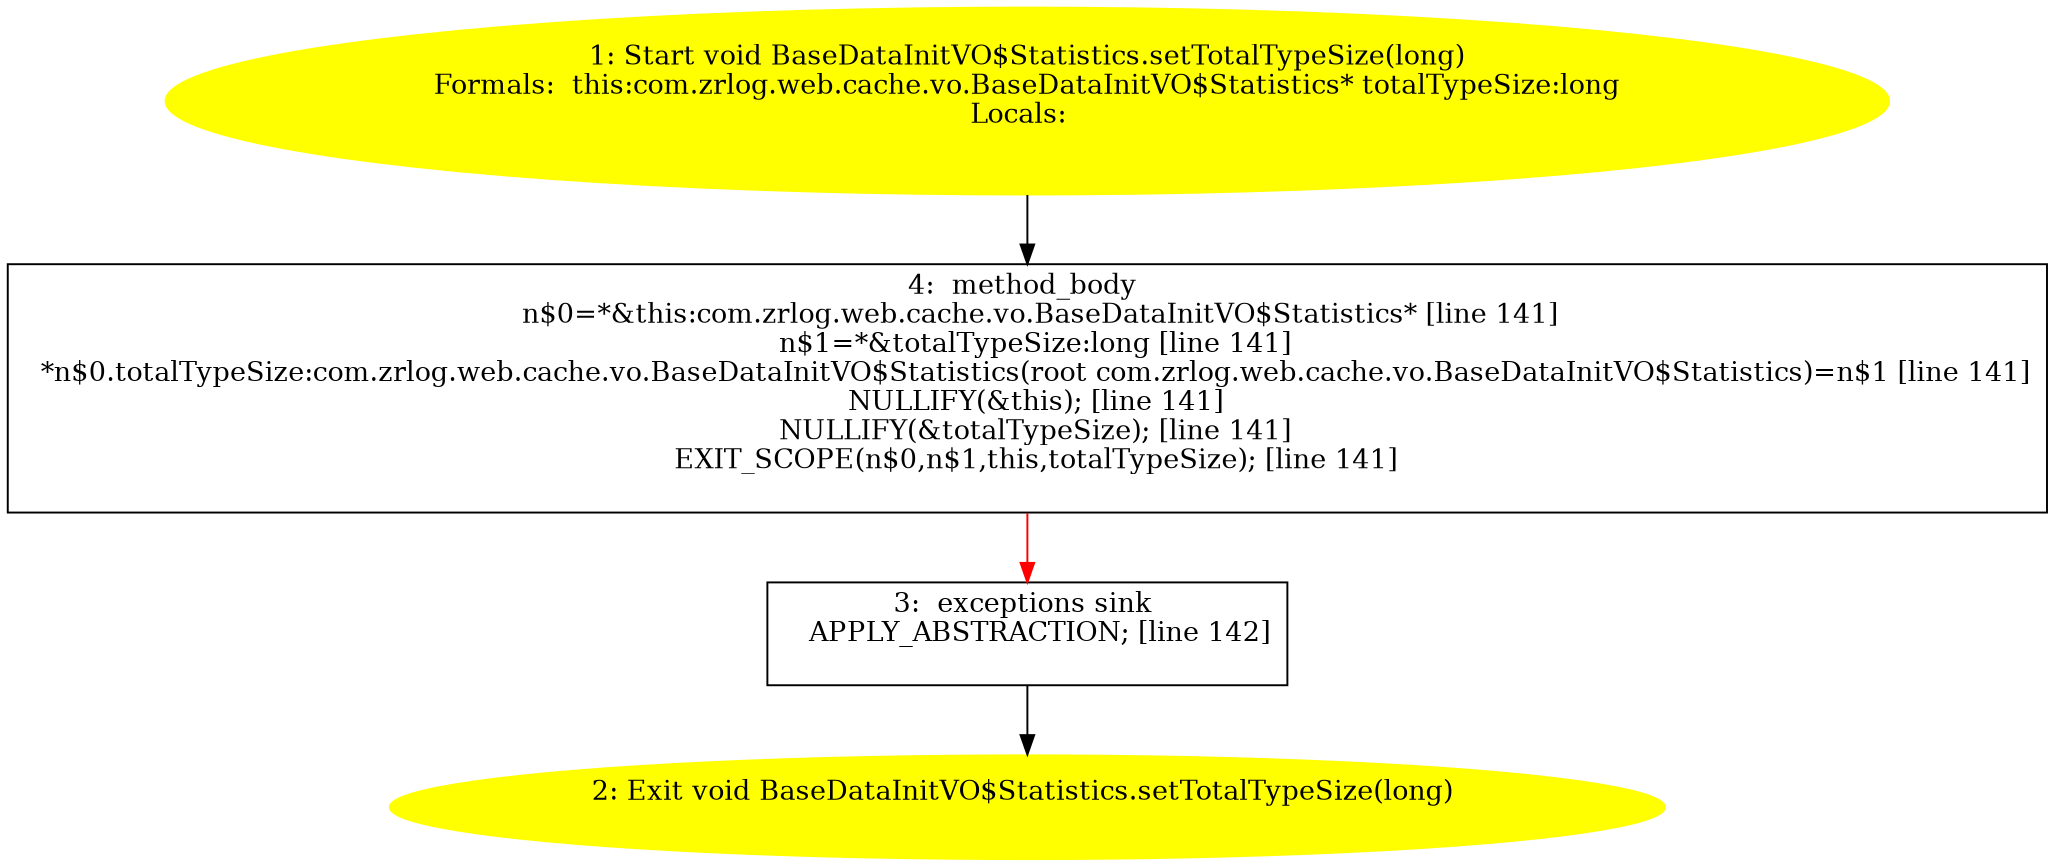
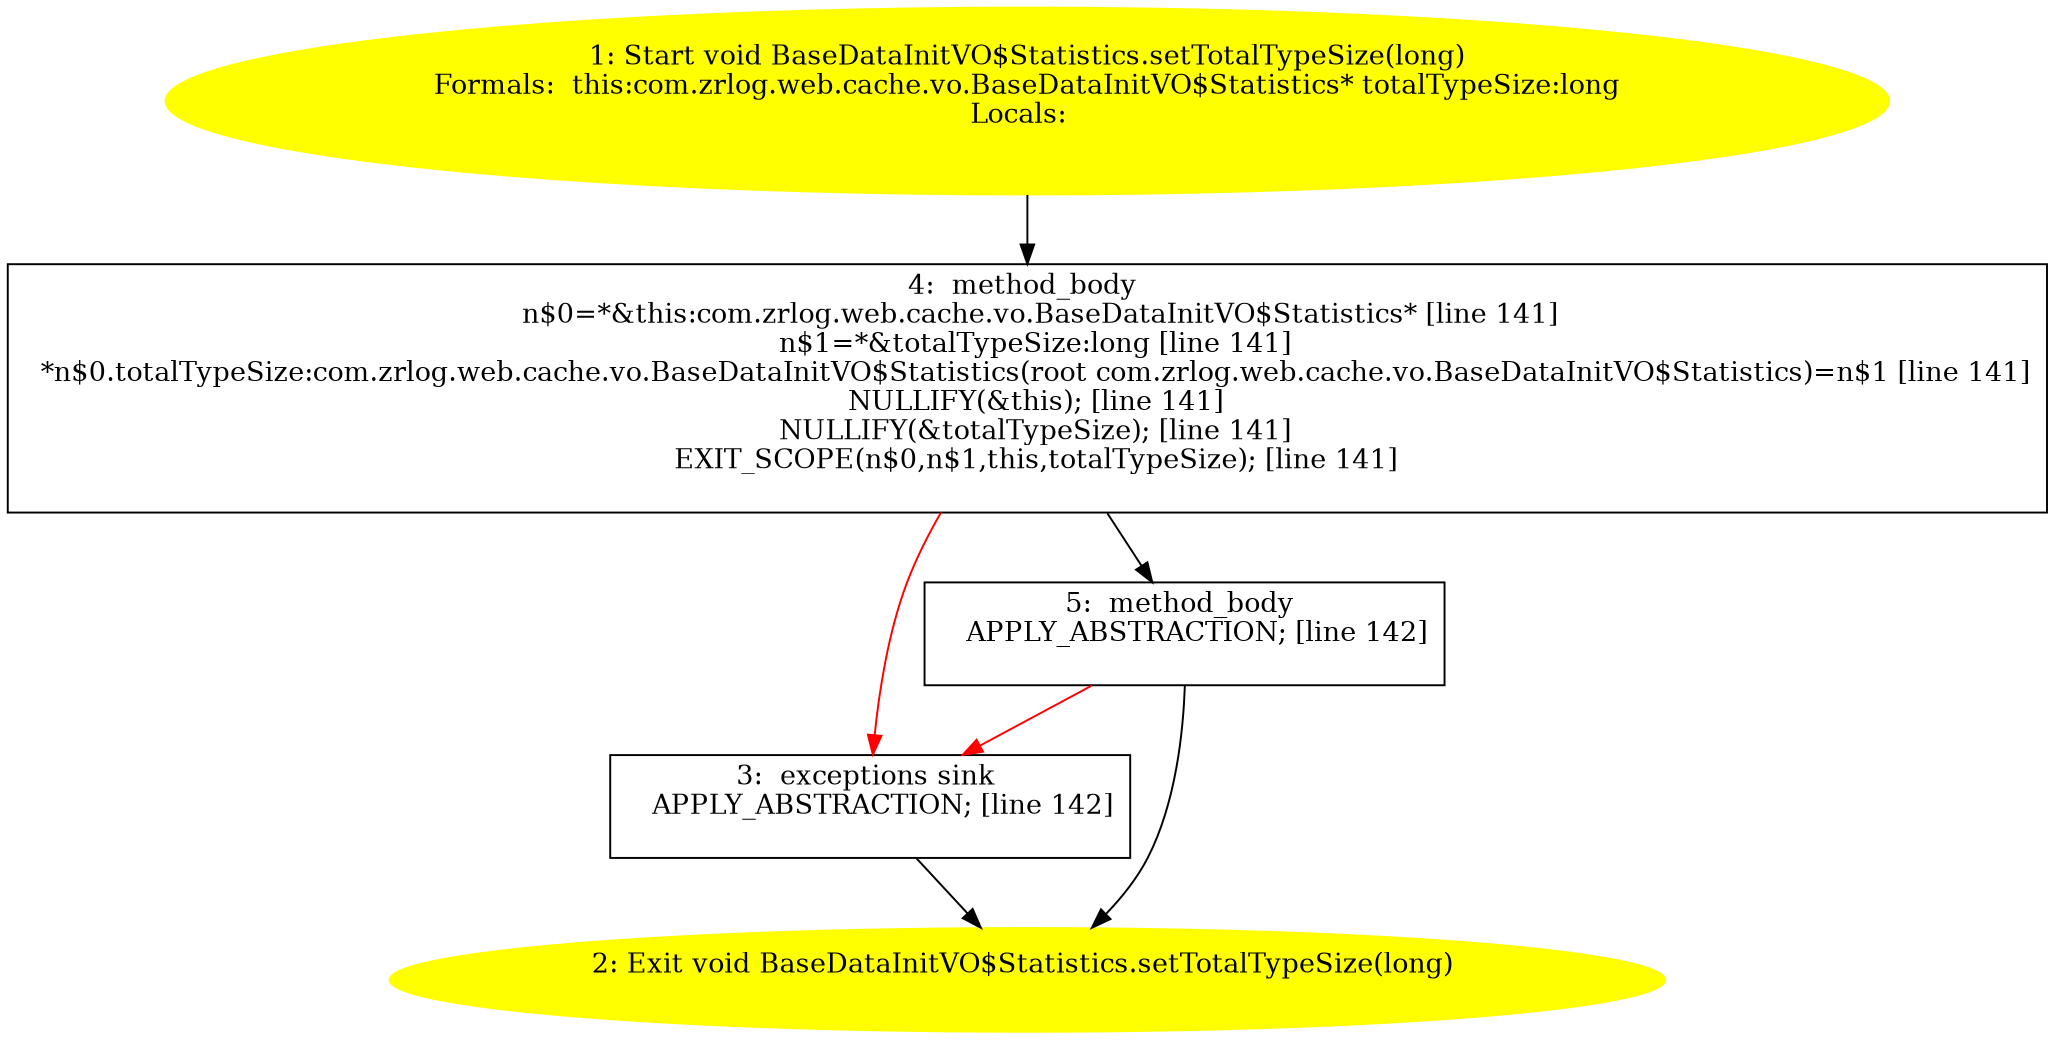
  digraph {
    node [shape=box]
    n1 [color=yellow label="1: Start void BaseDataInitVO$Statistics.setTotalTypeSize(long)\nFormals:  this:com.zrlog.web.cache.vo.BaseDataInitVO$Statistics* totalTypeSize:long\nLocals:  \n  " style=filled shape=""]
    n2 [label="4:  method_body \n   n$0=*&this:com.zrlog.web.cache.vo.BaseDataInitVO$Statistics* [line 141]\n  n$1=*&totalTypeSize:long [line 141]\n  *n$0.totalTypeSize:com.zrlog.web.cache.vo.BaseDataInitVO$Statistics(root com.zrlog.web.cache.vo.BaseDataInitVO$Statistics)=n$1 [line 141]\n  NULLIFY(&this); [line 141]\n  NULLIFY(&totalTypeSize); [line 141]\n  EXIT_SCOPE(n$0,n$1,this,totalTypeSize); [line 141]\n "]
    n3 [label="3:  exceptions sink \n   APPLY_ABSTRACTION; [line 142]\n "]
+   n4 [label="5:  method_body \n   APPLY_ABSTRACTION; [line 142]\n "]
    n5 [color=yellow label="2: Exit void BaseDataInitVO$Statistics.setTotalTypeSize(long) \n  " style=filled shape=""]
    n1 -> n2
    n2 -> n3 [color=red]
+   n2 -> n4
    n3 -> n5
+   n4 -> n3 [color=red]
+   n4 -> n5
  }
